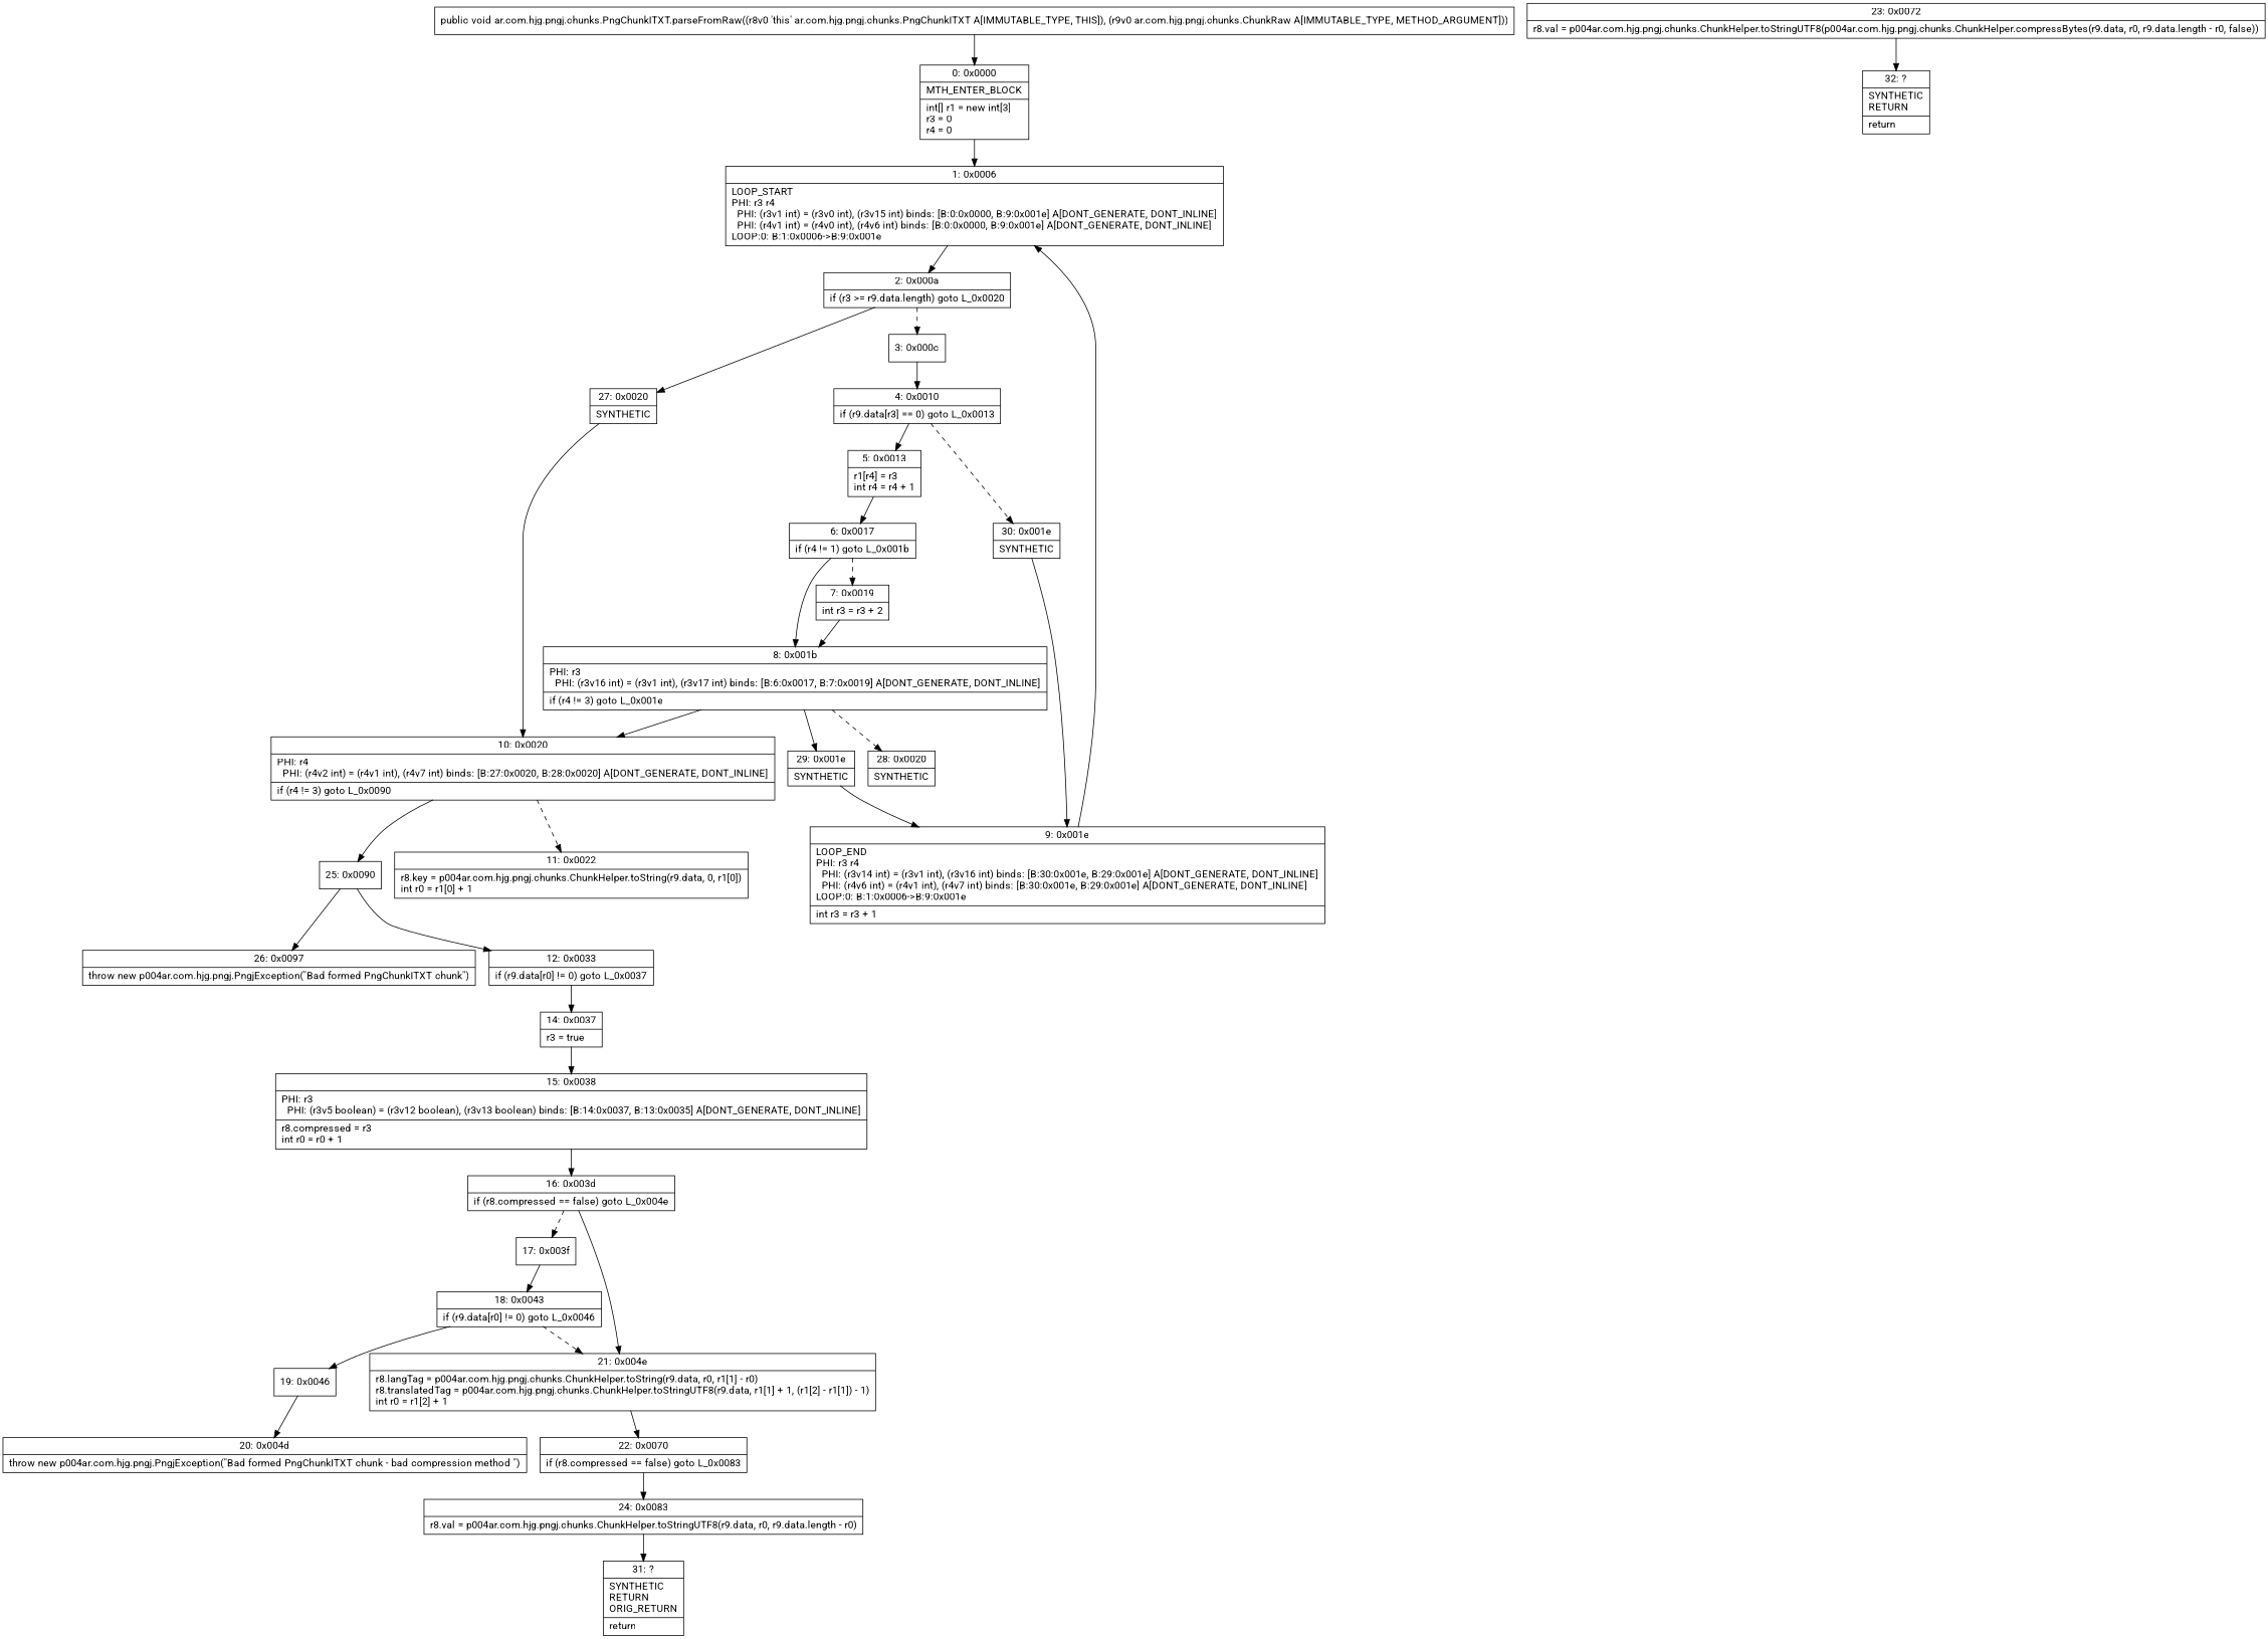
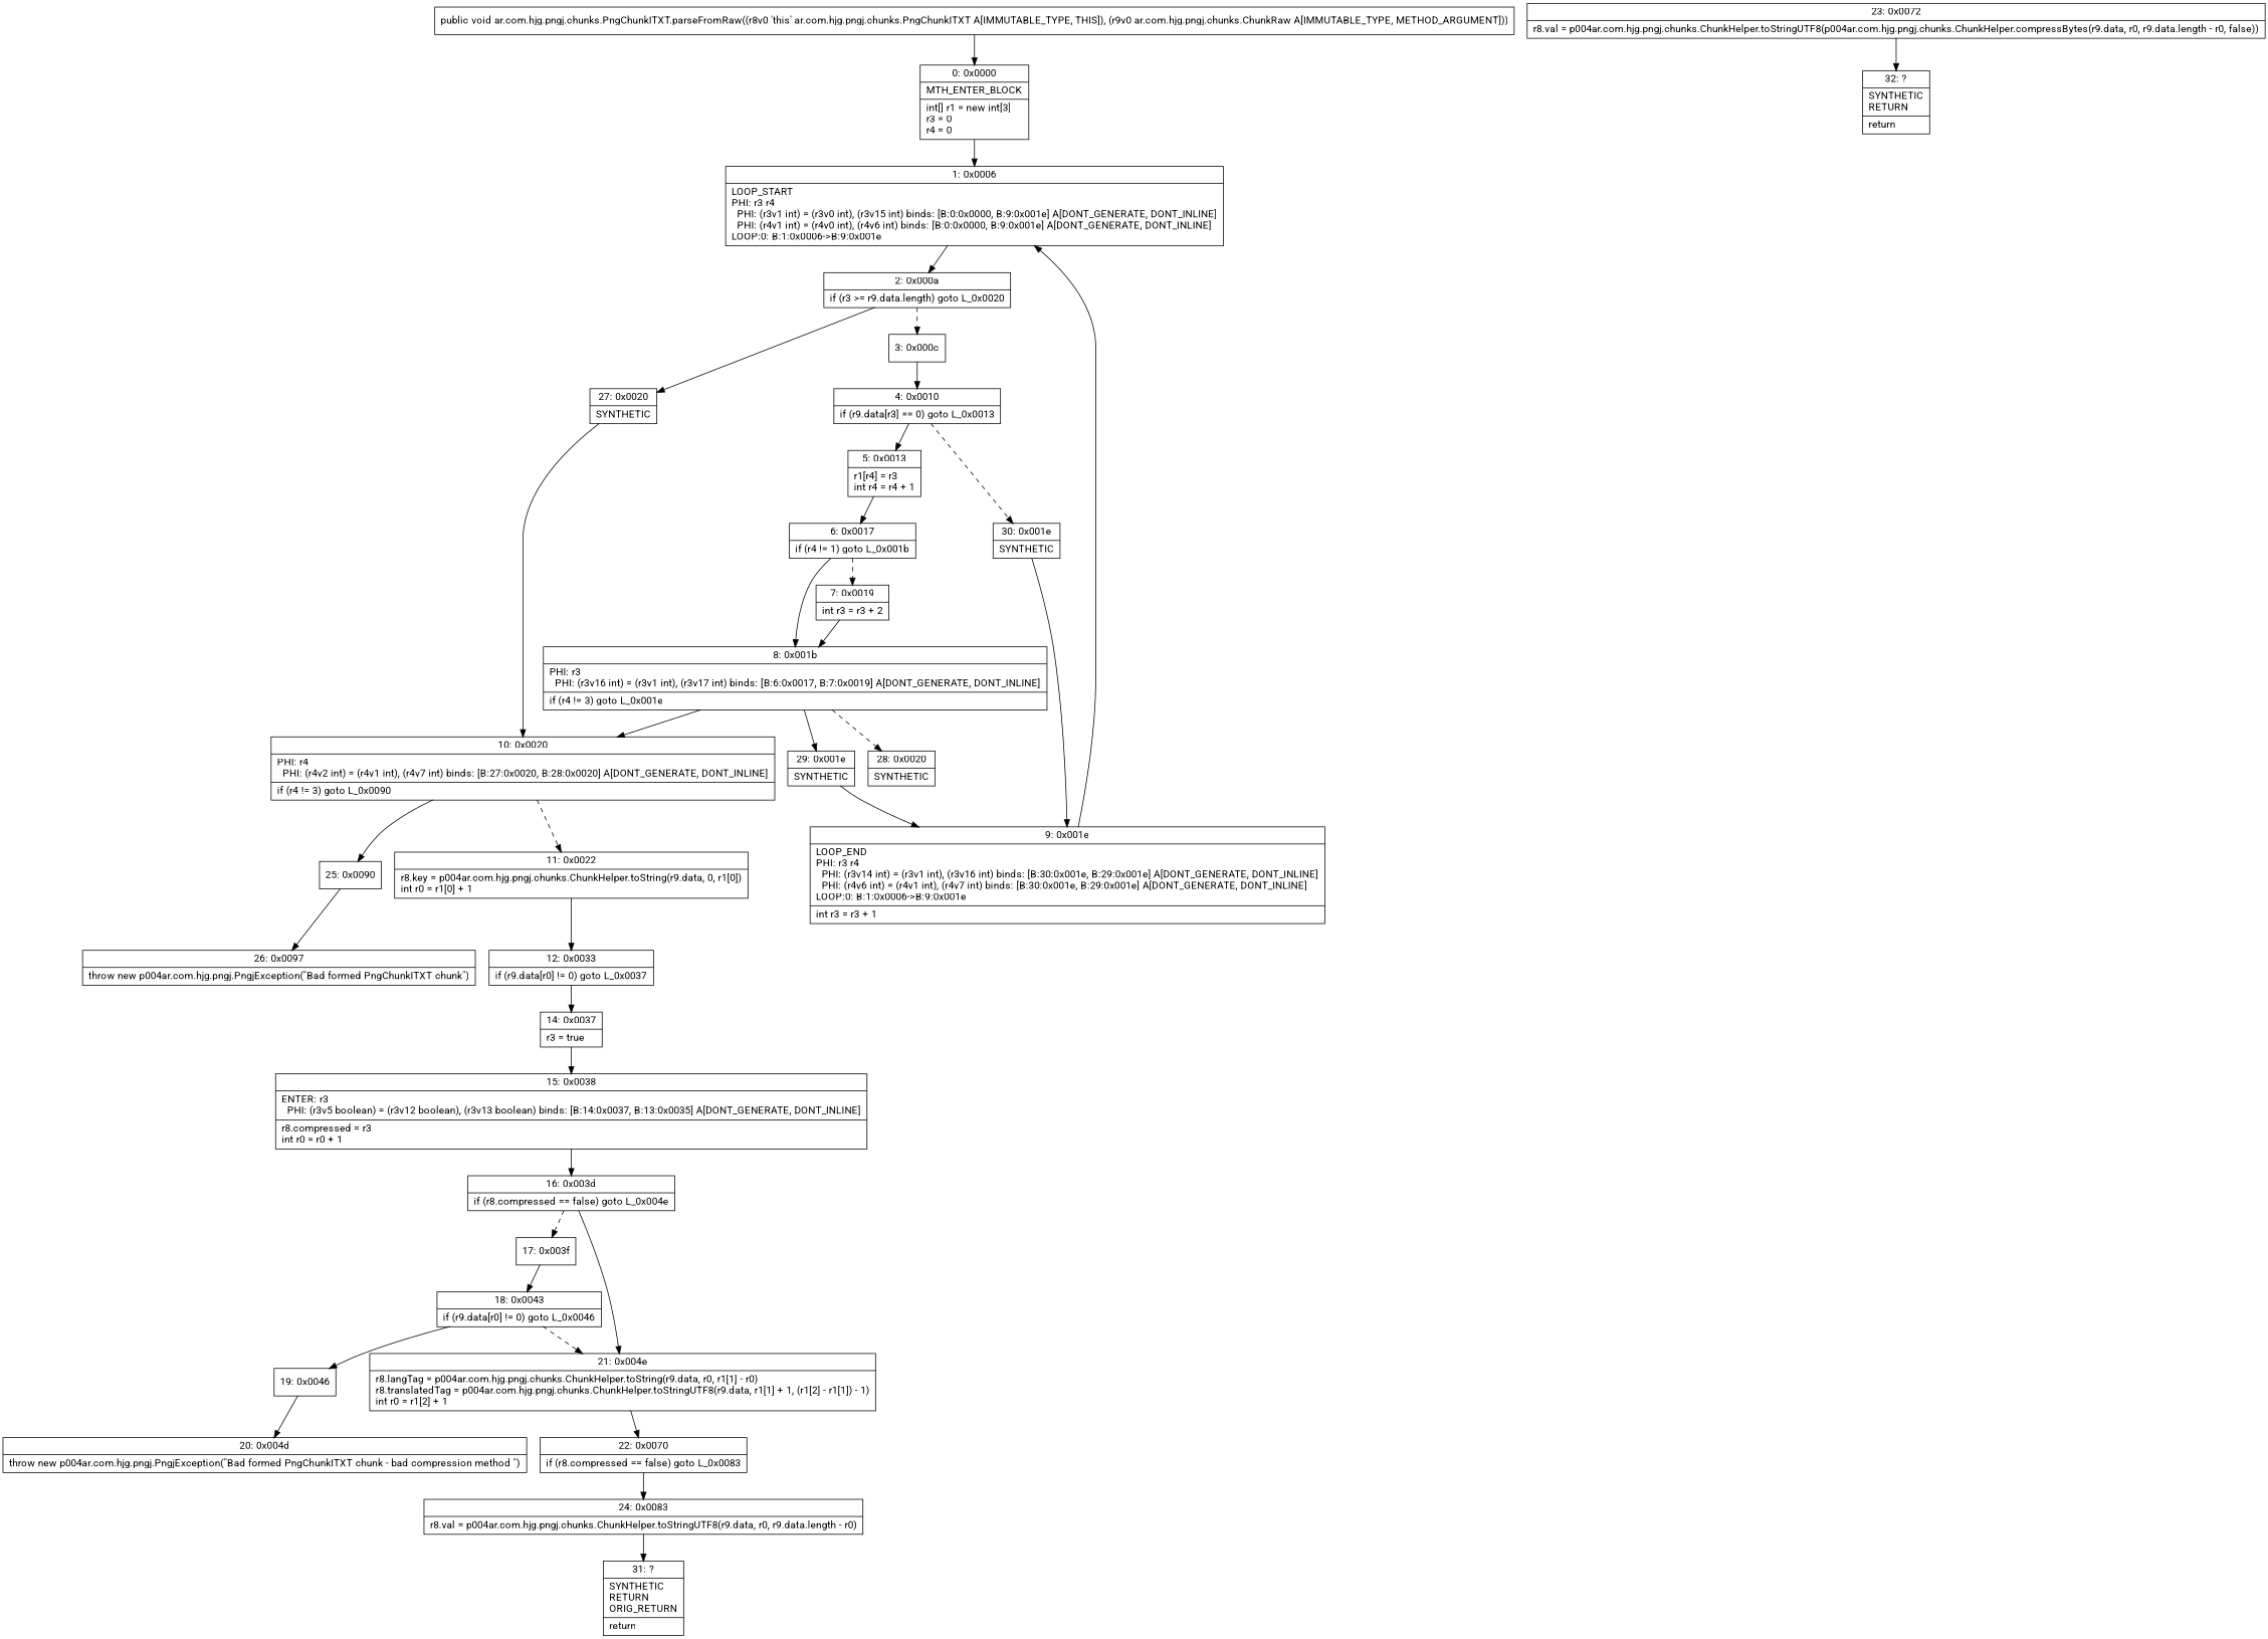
  digraph {
    fontname=Roboto
    node [fontname=Roboto shape=record]
    edge [fontname=Roboto]
    n1 [label="{0\:\ 0x0000|MTH_ENTER_BLOCK\l|int[] r1 = new int[3]\lr3 = 0\lr4 = 0\l}"]
    n2 [label="{1\:\ 0x0006|LOOP_START\lPHI: r3 r4 \l  PHI: (r3v1 int) = (r3v0 int), (r3v15 int) binds: [B:0:0x0000, B:9:0x001e] A[DONT_GENERATE, DONT_INLINE]\l  PHI: (r4v1 int) = (r4v0 int), (r4v6 int) binds: [B:0:0x0000, B:9:0x001e] A[DONT_GENERATE, DONT_INLINE]\lLOOP:0: B:1:0x0006\-\>B:9:0x001e\l}"]
    n3 [label="{2\:\ 0x000a|if (r3 \>= r9.data.length) goto L_0x0020\l}"]
    n4 [label="{3\:\ 0x000c}"]
    n5 [label="{27\:\ 0x0020|SYNTHETIC\l}"]
    n6 [label="{4\:\ 0x0010|if (r9.data[r3] == 0) goto L_0x0013\l}"]
    n7 [label="{10\:\ 0x0020|PHI: r4 \l  PHI: (r4v2 int) = (r4v1 int), (r4v7 int) binds: [B:27:0x0020, B:28:0x0020] A[DONT_GENERATE, DONT_INLINE]\l|if (r4 != 3) goto L_0x0090\l}"]
    n8 [label="{5\:\ 0x0013|r1[r4] = r3\lint r4 = r4 + 1\l}"]
    n9 [label="{30\:\ 0x001e|SYNTHETIC\l}"]
    n10 [label="{6\:\ 0x0017|if (r4 != 1) goto L_0x001b\l}"]
    n11 [label="{9\:\ 0x001e|LOOP_END\lPHI: r3 r4 \l  PHI: (r3v14 int) = (r3v1 int), (r3v16 int) binds: [B:30:0x001e, B:29:0x001e] A[DONT_GENERATE, DONT_INLINE]\l  PHI: (r4v6 int) = (r4v1 int), (r4v7 int) binds: [B:30:0x001e, B:29:0x001e] A[DONT_GENERATE, DONT_INLINE]\lLOOP:0: B:1:0x0006\-\>B:9:0x001e\l|int r3 = r3 + 1\l}"]
    n12 [label="{7\:\ 0x0019|int r3 = r3 + 2\l}"]
    n13 [label="{8\:\ 0x001b|PHI: r3 \l  PHI: (r3v16 int) = (r3v1 int), (r3v17 int) binds: [B:6:0x0017, B:7:0x0019] A[DONT_GENERATE, DONT_INLINE]\l|if (r4 != 3) goto L_0x001e\l}"]
    n14 [label="{28\:\ 0x0020|SYNTHETIC\l}"]
    n15 [label="{29\:\ 0x001e|SYNTHETIC\l}"]
    n16 [label="{11\:\ 0x0022|r8.key = p004ar.com.hjg.pngj.chunks.ChunkHelper.toString(r9.data, 0, r1[0])\lint r0 = r1[0] + 1\l}"]
    n17 [label="{25\:\ 0x0090}"]
    n18 [label="{12\:\ 0x0033|if (r9.data[r0] != 0) goto L_0x0037\l}"]
    n19 [label="{26\:\ 0x0097|throw new p004ar.com.hjg.pngj.PngjException(\"Bad formed PngChunkITXT chunk\")\l}"]
    n20 [label="{14\:\ 0x0037|r3 = true\l}"]
-   n21 [label="{15\:\ 0x0038|PHI: r3 \l  PHI: (r3v5 boolean) = (r3v12 boolean), (r3v13 boolean) binds: [B:14:0x0037, B:13:0x0035] A[DONT_GENERATE, DONT_INLINE]\l|r8.compressed = r3\lint r0 = r0 + 1\l}"]
+   n21 [label="{15\:\ 0x0038|ENTER: r3 \l  PHI: (r3v5 boolean) = (r3v12 boolean), (r3v13 boolean) binds: [B:14:0x0037, B:13:0x0035] A[DONT_GENERATE, DONT_INLINE]\l|r8.compressed = r3\lint r0 = r0 + 1\l}"]
    n22 [label="{16\:\ 0x003d|if (r8.compressed == false) goto L_0x004e\l}"]
    n23 [label="{17\:\ 0x003f}"]
    n24 [label="{21\:\ 0x004e|r8.langTag = p004ar.com.hjg.pngj.chunks.ChunkHelper.toString(r9.data, r0, r1[1] \- r0)\lr8.translatedTag = p004ar.com.hjg.pngj.chunks.ChunkHelper.toStringUTF8(r9.data, r1[1] + 1, (r1[2] \- r1[1]) \- 1)\lint r0 = r1[2] + 1\l}"]
    n25 [label="{18\:\ 0x0043|if (r9.data[r0] != 0) goto L_0x0046\l}"]
    n26 [label="{22\:\ 0x0070|if (r8.compressed == false) goto L_0x0083\l}"]
    n27 [label="{19\:\ 0x0046}"]
    n28 [label="{20\:\ 0x004d|throw new p004ar.com.hjg.pngj.PngjException(\"Bad formed PngChunkITXT chunk \- bad compression method \")\l}"]
    n29 [label="{24\:\ 0x0083|r8.val = p004ar.com.hjg.pngj.chunks.ChunkHelper.toStringUTF8(r9.data, r0, r9.data.length \- r0)\l}"]
    n30 [label="{23\:\ 0x0072|r8.val = p004ar.com.hjg.pngj.chunks.ChunkHelper.toStringUTF8(p004ar.com.hjg.pngj.chunks.ChunkHelper.compressBytes(r9.data, r0, r9.data.length \- r0, false))\l}"]
    n31 [label="{32\:\ ?|SYNTHETIC\lRETURN\l|return\l}"]
    n32 [label="{31\:\ ?|SYNTHETIC\lRETURN\lORIG_RETURN\l|return\l}"]
    n33 [label="{public void ar.com.hjg.pngj.chunks.PngChunkITXT.parseFromRaw((r8v0 'this' ar.com.hjg.pngj.chunks.PngChunkITXT A[IMMUTABLE_TYPE, THIS]), (r9v0 ar.com.hjg.pngj.chunks.ChunkRaw A[IMMUTABLE_TYPE, METHOD_ARGUMENT])) }"]
    n1 -> n2
    n2 -> n3
    n3 -> n4 [style=dashed]
    n3 -> n5
    n4 -> n6
    n5 -> n7
    n6 -> n8
    n6 -> n9 [style=dashed]
    n7 -> n16 [style=dashed]
    n7 -> n17
    n8 -> n10
    n9 -> n11
    n10 -> n12 [style=dashed]
    n10 -> n13
    n11 -> n2
    n12 -> n13
    n13 -> n7
    n13 -> n14 [style=dashed]
    n13 -> n15
    n15 -> n11
-   n17 -> n18
+   n16 -> n18
    n17 -> n19
    n18 -> n20
    n20 -> n21
    n21 -> n22
    n22 -> n23 [style=dashed]
    n22 -> n24
    n23 -> n25
    n24 -> n26
    n25 -> n24 [style=dashed]
    n25 -> n27
    n26 -> n29
    n27 -> n28
    n29 -> n32
    n30 -> n31
    n33 -> n1
  }
